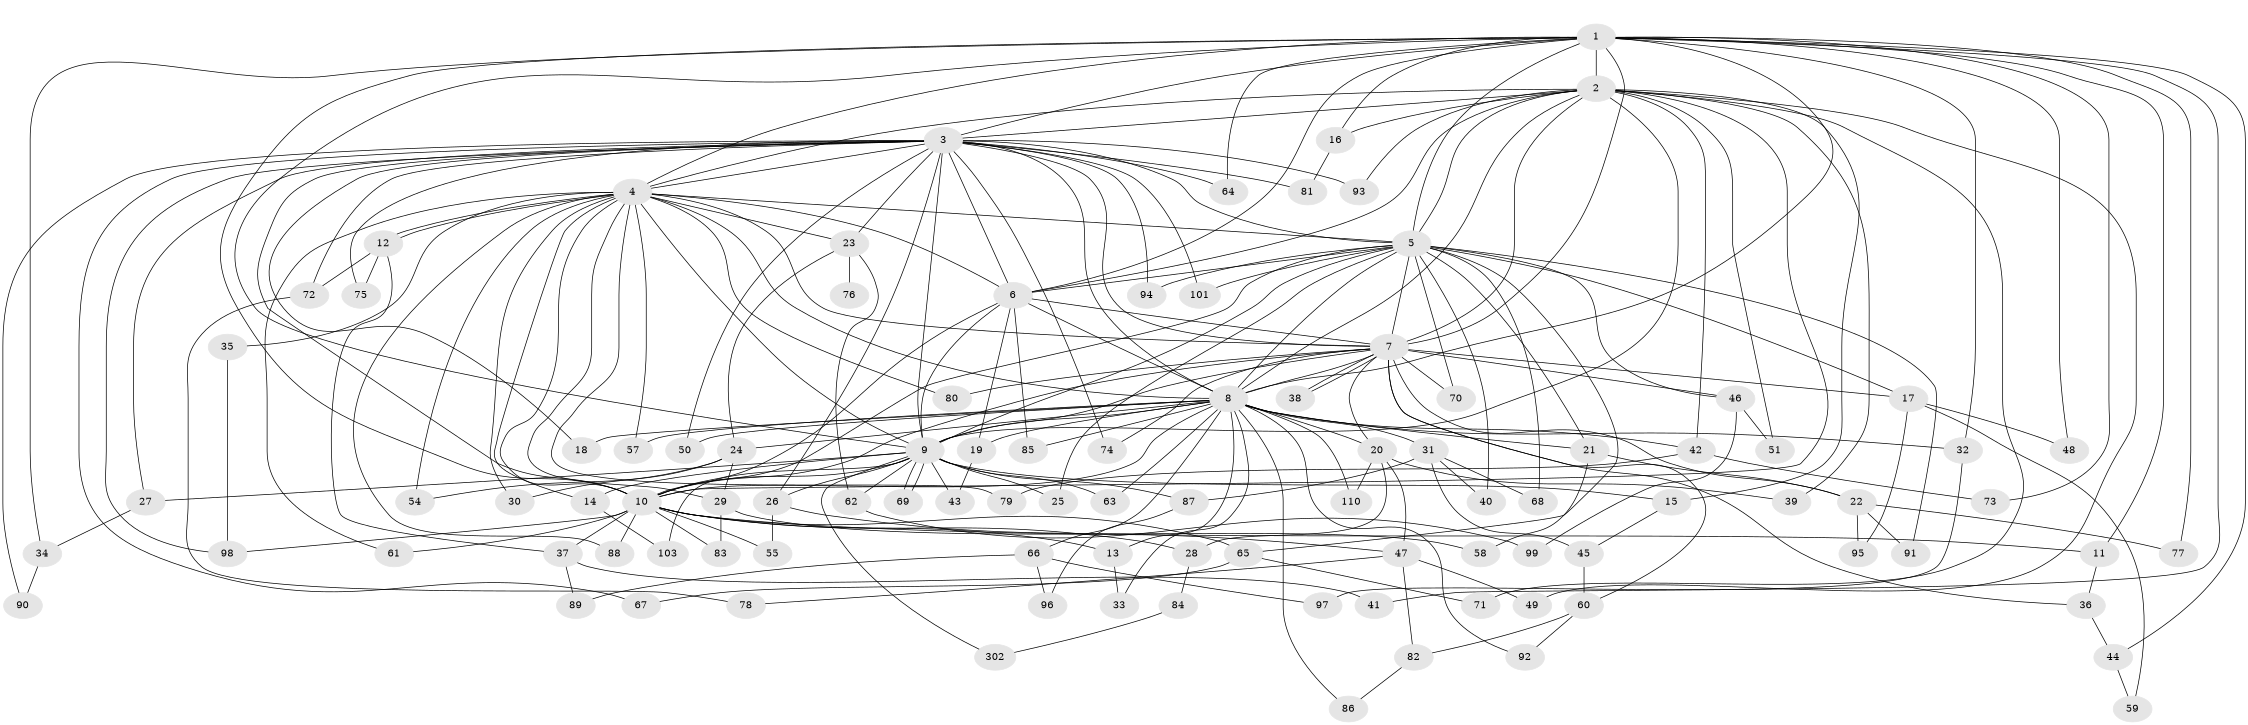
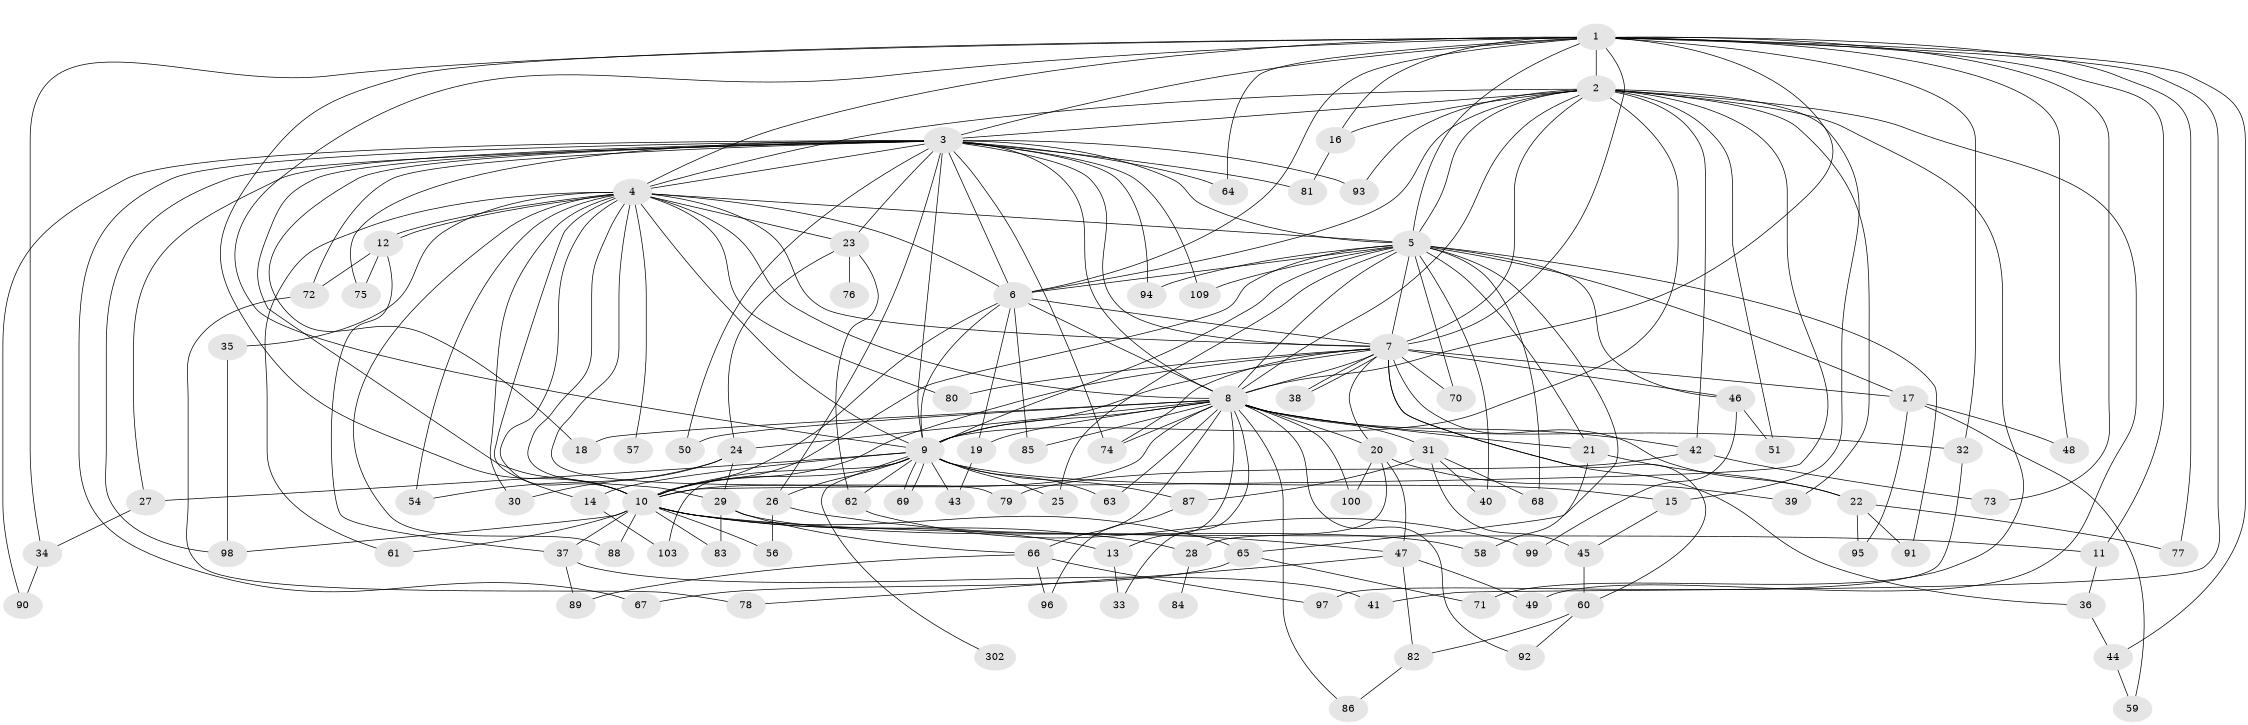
  graph {
    node [color=gray90 style=filled]
    1
    2
    3
    4
    5
    6
    7
    8
    9
    10
    11
    16
    32
    34
    41
    44
    48
    64
    73
    77
    15
    39
    42
    49
    51
    71
    93
    18
    23
    26
    27
    50
    67
    72
    74
    75
    81
    90
    94
-   101
+   101 [label=109]
    98
    12
    14
    29
    30
    35
    54
    57
    61
    79
    80
    88
    17
    21
    25
    40
    46
    65
    68
    70
    91
    19
    85
    20
    22
    36
    38
    60
    13
    24
    31
    33
    63
    66
    86
    92
-   100 [label=110]
+   100
    43
    62
    69
    87
    n82 [label=302]
    103
    28
    37
-   56 [label=55]
+   56
    83
    97
    59
    45
    76
    47
    78
    84
    58
    95
    99
    82
    89
    96
    1 -- 2
    1 -- 3
    1 -- 4
    1 -- 5
    1 -- 6
    1 -- 7
    1 -- 8
    1 -- 9
    1 -- 10
    1 -- 11
    1 -- 16
    1 -- 32
    1 -- 34
    1 -- 41
    1 -- 44
    1 -- 48
    1 -- 64
    1 -- 73
    1 -- 77
    2 -- 3
    2 -- 4
    2 -- 5
    2 -- 6
    2 -- 7
    2 -- 8
    2 -- 9
    2 -- 10
    2 -- 16
    2 -- 15
    2 -- 39
    2 -- 42
    2 -- 49
    2 -- 51
    2 -- 71
    2 -- 93
    3 -- 4
    3 -- 5
    3 -- 6
    3 -- 7
    3 -- 8
    3 -- 9
    3 -- 10
    3 -- 64
    3 -- 93
    3 -- 18
    3 -- 23
    3 -- 26
    3 -- 27
    3 -- 50
    3 -- 67
    3 -- 72
    3 -- 74
    3 -- 75
    3 -- 81
    3 -- 90
    3 -- 94
    3 -- 101
    3 -- 98
    4 -- 5
    4 -- 6
    4 -- 7
    4 -- 8
    4 -- 9
    4 -- 10
    4 -- 23
    4 -- 12
    4 -- 12
    4 -- 14
    4 -- 29
    4 -- 30
    4 -- 35
    4 -- 54
    4 -- 57
    4 -- 61
    4 -- 79
    4 -- 80
    4 -- 88
    5 -- 6
    5 -- 7
    5 -- 8
    5 -- 9
    5 -- 10
    5 -- 94
    5 -- 101
    5 -- 17
    5 -- 21
    5 -- 25
    5 -- 40
    5 -- 46
    5 -- 65
    5 -- 68
    5 -- 70
    5 -- 91
    6 -- 7
    6 -- 8
    6 -- 9
    6 -- 10
    6 -- 19
    6 -- 85
    7 -- 8
    7 -- 9
    7 -- 10
    7 -- 74
    7 -- 80
    7 -- 17
    7 -- 46
    7 -- 70
    7 -- 20
    7 -- 22
    7 -- 36
    7 -- 38
    7 -- 38
    7 -- 60
    8 -- 9
    8 -- 10
    8 -- 32
    8 -- 42
    8 -- 18
    8 -- 50
-   8 -- 57
+   8 -- 74
    8 -- 21
    8 -- 19
    8 -- 85
    8 -- 20
    8 -- 13
    8 -- 24
    8 -- 31
    8 -- 33
    8 -- 63
    8 -- 66
    8 -- 86
    8 -- 92
    8 -- 100
    9 -- 10
    9 -- 15
    9 -- 26
    9 -- 27
    9 -- 14
    9 -- 25
    9 -- 63
    9 -- 43
    9 -- 62
    9 -- 69
    9 -- 69
    9 -- 87
    9 -- n82
    9 -- 103
    10 -- 11
    10 -- 98
    10 -- 61
    10 -- 88
    10 -- 65
    10 -- 13
    10 -- 28
    10 -- 37
    10 -- 56
    10 -- 83
    11 -- 36
    16 -- 81
    32 -- 97
    34 -- 90
    44 -- 59
    15 -- 45
    42 -- 73
    42 -- 79
    23 -- 24
    23 -- 62
    23 -- 76
    26 -- 56
    26 -- 47
    27 -- 34
    72 -- 78
    12 -- 72
    12 -- 75
    12 -- 37
    14 -- 103
+   29 -- 66
    29 -- 83
    29 -- 58
    35 -- 98
    17 -- 48
    17 -- 59
    17 -- 95
    21 -- 22
    21 -- 58
    46 -- 51
    46 -- 99
    65 -- 71
    65 -- 67
    19 -- 43
    20 -- 39
    20 -- 100
    20 -- 28
    20 -- 47
    22 -- 77
    22 -- 91
    22 -- 95
    36 -- 44
    60 -- 92
    60 -- 82
    13 -- 33
    24 -- 29
    24 -- 30
    24 -- 54
    31 -- 40
    31 -- 68
    31 -- 87
    31 -- 45
    66 -- 97
    66 -- 89
    66 -- 96
    62 -- 99
    87 -- 96
    28 -- 84
    37 -- 41
    37 -- 89
    45 -- 60
    47 -- 49
    47 -- 78
    47 -- 82
-   84 -- n82
    82 -- 86
  }
